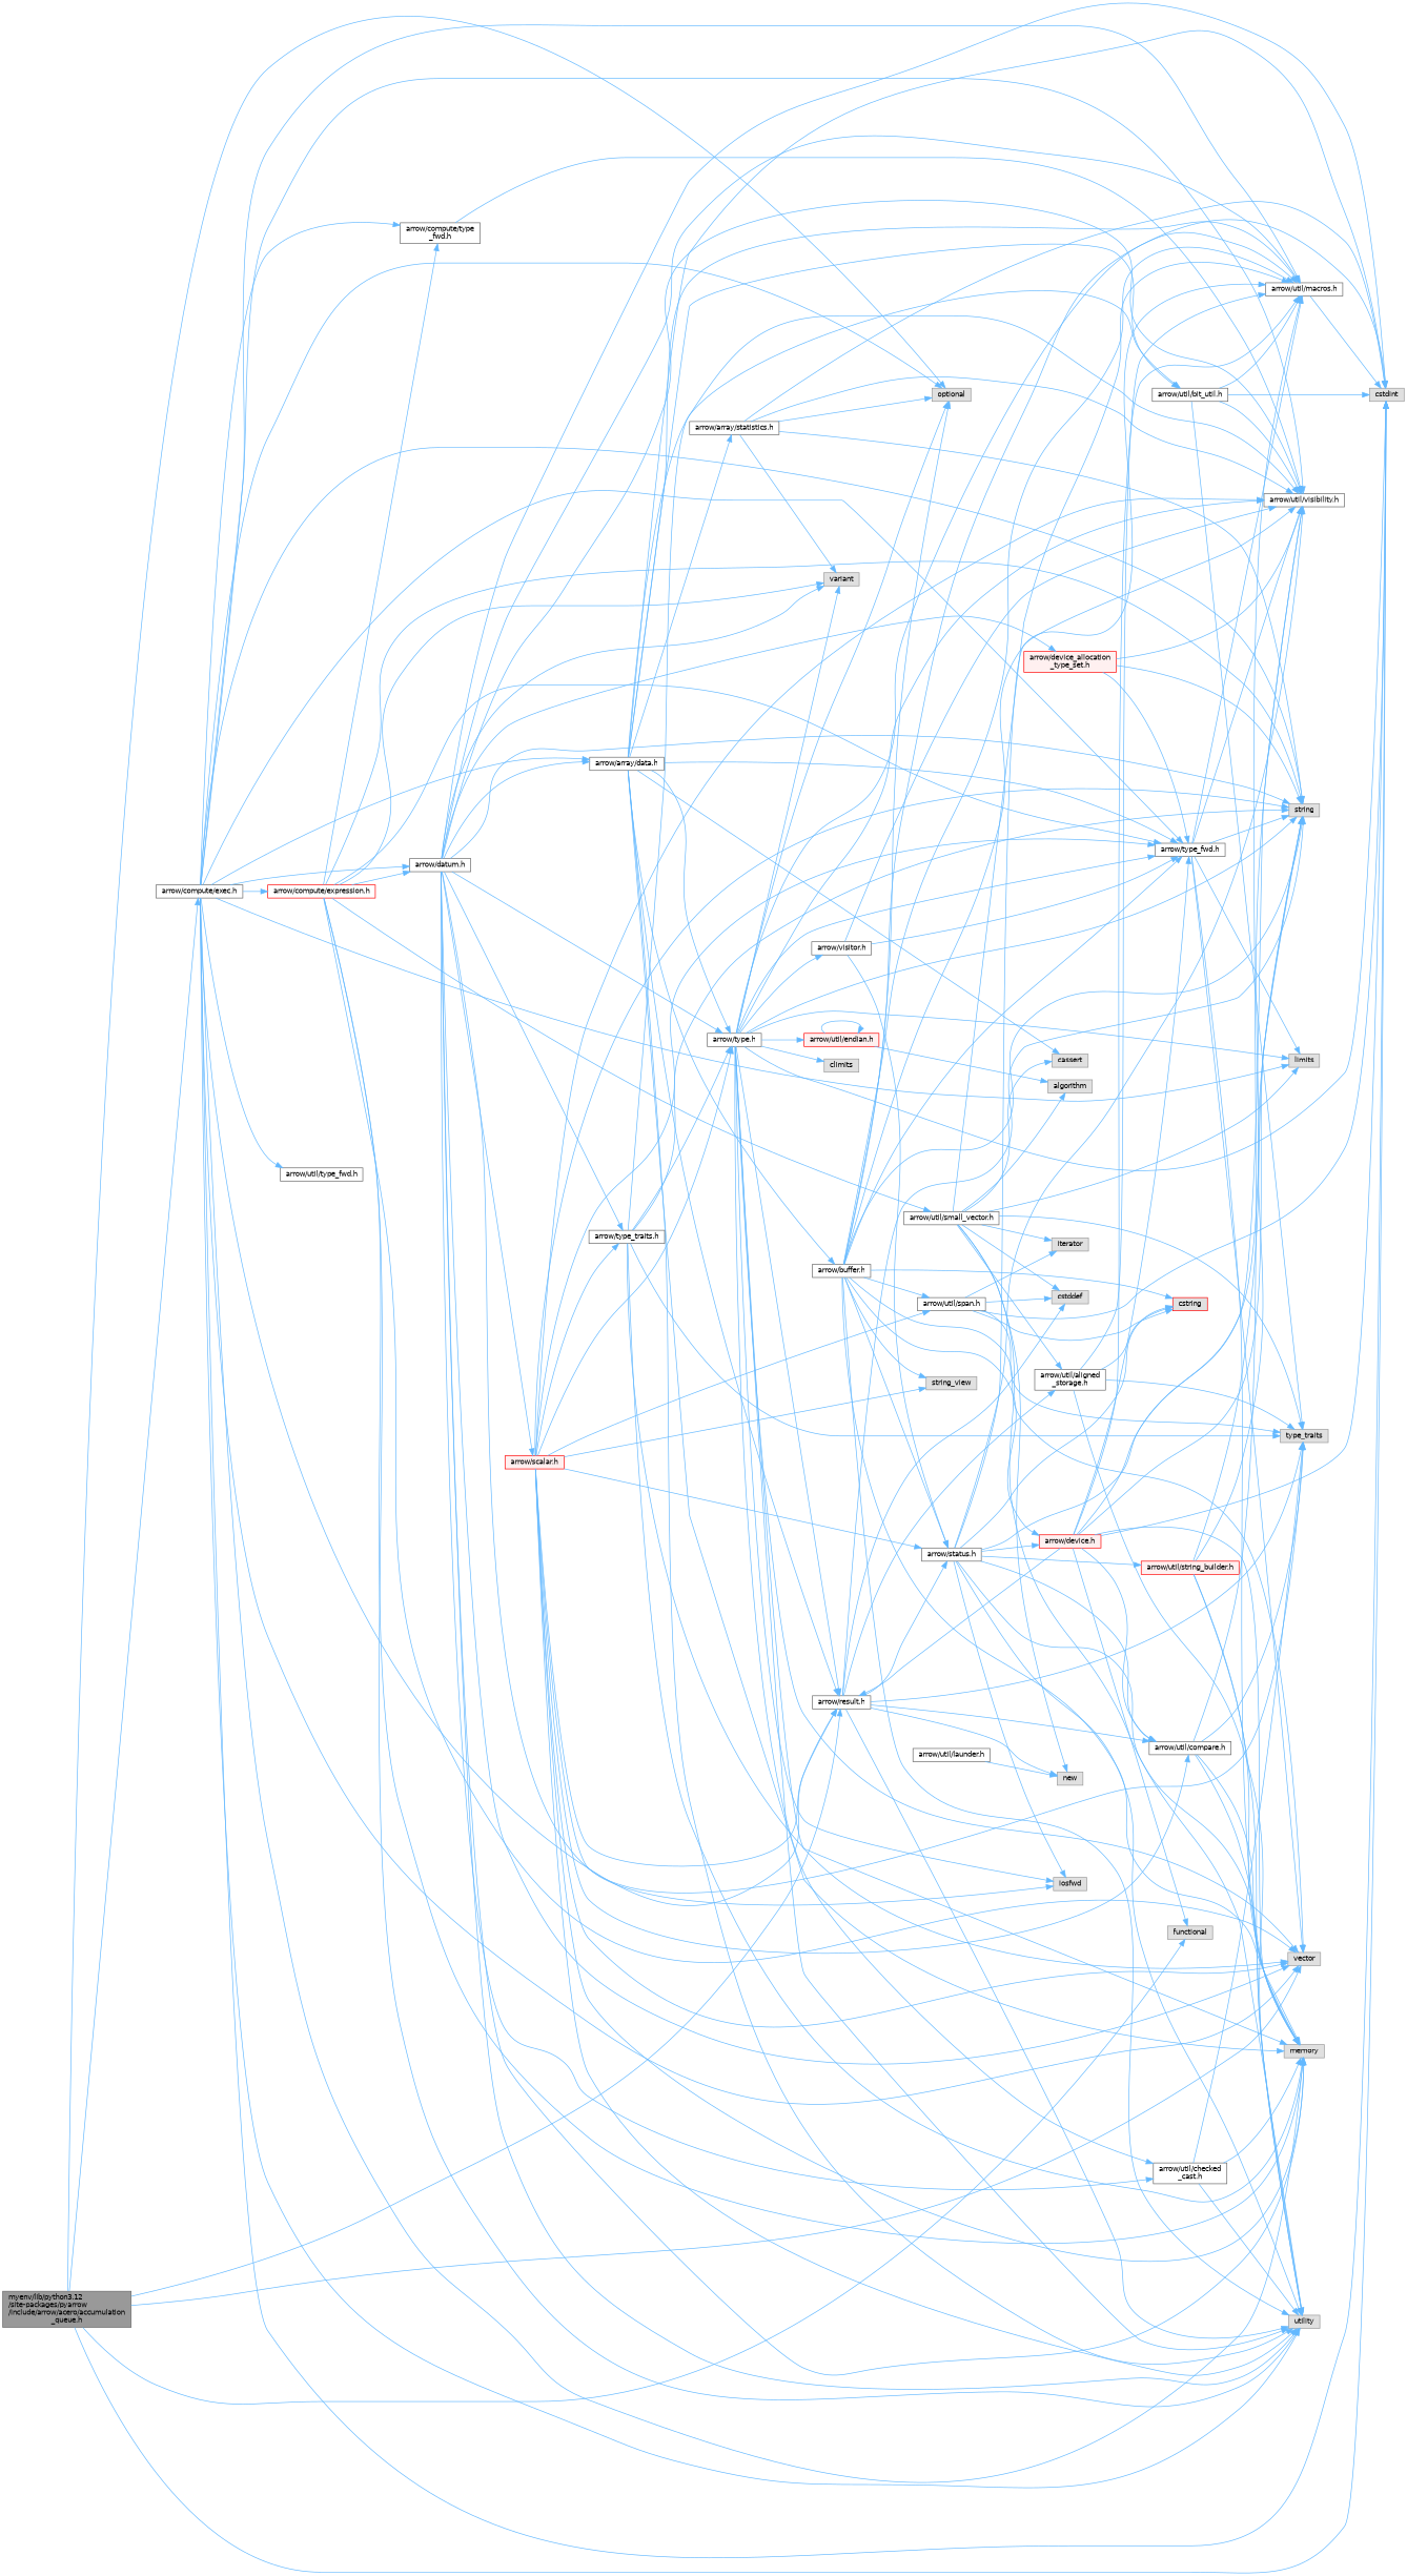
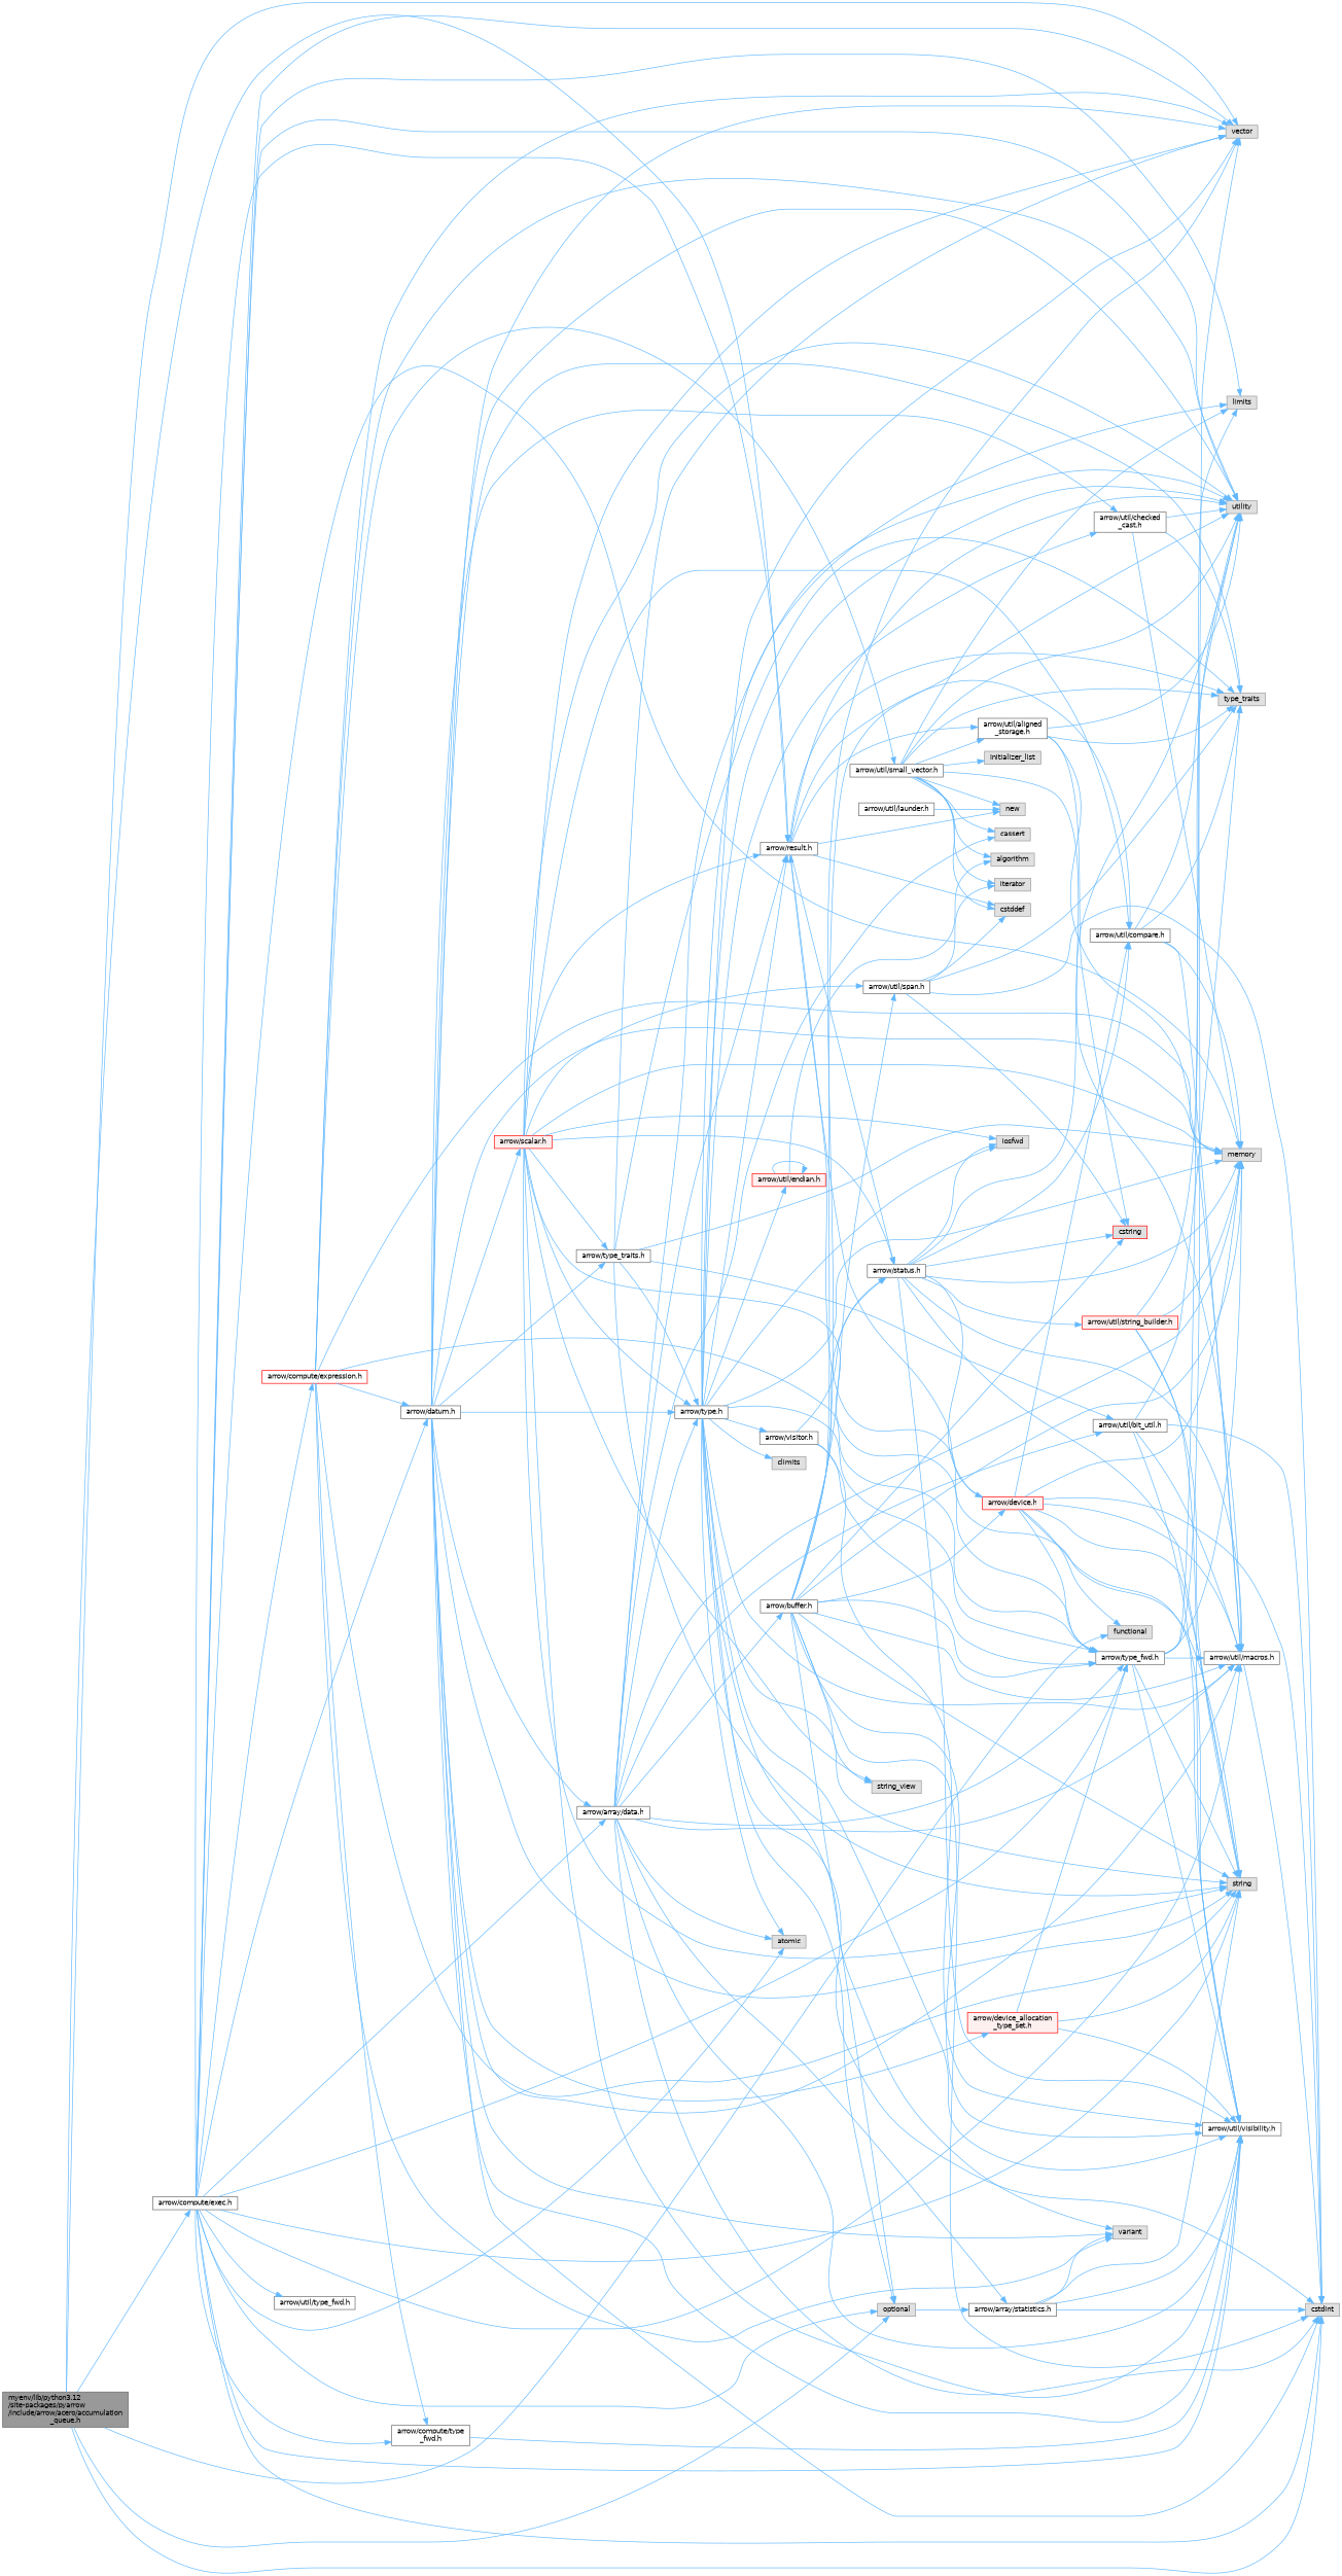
  digraph {
    rankdir=LR
    node [color=grey40 fillcolor=white fontname=Helvetica fontsize=10 shape=box style=filled]
    edge [color=steelblue1 fontname=Helvetica fontsize=10 labelfontname=Helvetica labelfontsize=10 style=solid]
    n1 [color=gray40 fillcolor=grey60 fontcolor=black height=0.2 label="myenv/lib/python3.12\l/site-packages/pyarrow\l/include/arrow/acero/accumulation\l_queue.h" width=0.4]
    n2 [color=grey60 fillcolor="#E0E0E0" height=0.2 label=cstdint width=0.4]
    n3 [color=grey60 fillcolor="#E0E0E0" height=0.2 label=functional width=0.4]
    n4 [color=grey60 fillcolor="#E0E0E0" height=0.2 label=optional width=0.4]
    n5 [color=grey60 fillcolor="#E0E0E0" height=0.2 label=vector width=0.4]
    n6 [height=0.2 label="arrow/compute/exec.h" width=0.4]
    n7 [height=0.2 label="arrow/result.h" width=0.4]
+   n8 [color=grey60 fillcolor="#E0E0E0" height=0.2 label=atomic width=0.4]
    n9 [color=grey60 fillcolor="#E0E0E0" height=0.2 label=limits width=0.4]
    n10 [color=grey60 fillcolor="#E0E0E0" height=0.2 label=memory width=0.4]
    n11 [color=grey60 fillcolor="#E0E0E0" height=0.2 label=string width=0.4]
    n12 [color=grey60 fillcolor="#E0E0E0" height=0.2 label=utility width=0.4]
    n13 [height=0.2 label="arrow/array/data.h" width=0.4]
    n14 [height=0.2 label="arrow/util/visibility.h" width=0.4]
    n15 [height=0.2 label="arrow/util/macros.h" width=0.4]
    n16 [height=0.2 label="arrow/type_fwd.h" width=0.4]
    n17 [color=red height=0.2 label="arrow/compute/expression.h" width=0.4]
    n18 [height=0.2 label="arrow/compute/type\l_fwd.h" width=0.4]
    n19 [height=0.2 label="arrow/datum.h" width=0.4]
    n20 [height=0.2 label="arrow/util/type_fwd.h" width=0.4]
    n21 [height=0.2 label="arrow/status.h" width=0.4]
    n22 [height=0.2 label="arrow/util/compare.h" width=0.4]
    n23 [color=grey60 fillcolor="#E0E0E0" height=0.2 label=cstddef width=0.4]
    n24 [color=grey60 fillcolor="#E0E0E0" height=0.2 label=new width=0.4]
    n25 [color=grey60 fillcolor="#E0E0E0" height=0.2 label=type_traits width=0.4]
    n26 [height=0.2 label="arrow/util/aligned\l_storage.h" width=0.4]
    n27 [color=grey60 fillcolor="#E0E0E0" height=0.2 label=cassert width=0.4]
    n28 [height=0.2 label="arrow/array/statistics.h" width=0.4]
    n29 [height=0.2 label="arrow/buffer.h" width=0.4]
    n30 [height=0.2 label="arrow/type.h" width=0.4]
    n31 [height=0.2 label="arrow/util/bit_util.h" width=0.4]
    n32 [color=grey60 fillcolor="#E0E0E0" height=0.2 label=variant width=0.4]
    n33 [height=0.2 label="arrow/util/small_vector.h" width=0.4]
    n34 [height=0.2 label="arrow/util/checked\l_cast.h" width=0.4]
    n35 [color=red fillcolor="#FFF0F0" height=0.2 label="arrow/device_allocation\l_type_set.h" width=0.4]
    n36 [color=red fillcolor="#FFF0F0" height=0.2 label="arrow/scalar.h" width=0.4]
    n37 [height=0.2 label="arrow/type_traits.h" width=0.4]
    n38 [height=0.2 label="arrow/util/span.h" width=0.4]
    n39 [color=red fillcolor="#E0E0E0" height=0.2 label=cstring width=0.4]
    n40 [color=grey60 fillcolor="#E0E0E0" height=0.2 label=string_view width=0.4]
    n41 [color=red fillcolor="#FFF0F0" height=0.2 label="arrow/device.h" width=0.4]
    n42 [color=grey60 fillcolor="#E0E0E0" height=0.2 label=iterator width=0.4]
    n43 [color=grey60 fillcolor="#E0E0E0" height=0.2 label=iosfwd width=0.4]
    n44 [color=grey60 fillcolor="#E0E0E0" height=0.2 label=climits width=0.4]
    n45 [color=red fillcolor="#FFF0F0" height=0.2 label="arrow/util/endian.h" width=0.4]
    n46 [height=0.2 label="arrow/visitor.h" width=0.4]
    n47 [color=red fillcolor="#FFF0F0" height=0.2 label="arrow/util/string_builder.h" width=0.4]
    n48 [height=0.2 label="arrow/util/launder.h" width=0.4]
    n49 [color=grey60 fillcolor="#E0E0E0" height=0.2 label=algorithm width=0.4]
+   n50 [color=grey60 fillcolor="#E0E0E0" height=0.2 label=initializer_list width=0.4]
    n1 -> n2
    n1 -> n3
    n1 -> n4
    n1 -> n5
    n1 -> n6
    n1 -> n7
    n6 -> n2
    n6 -> n4
    n6 -> n5
    n6 -> n7
+   n6 -> n8
    n6 -> n9
    n6 -> n10
    n6 -> n11
    n6 -> n12
    n6 -> n13
    n6 -> n14
    n6 -> n15
    n6 -> n16
    n6 -> n17
    n6 -> n18
    n6 -> n19
    n6 -> n20
    n7 -> n11
    n7 -> n12
    n7 -> n21
    n7 -> n22
    n7 -> n23
    n7 -> n24
    n7 -> n25
    n7 -> n26
    n13 -> n2
    n13 -> n7
+   n13 -> n8
    n13 -> n10
    n13 -> n12
    n13 -> n14
    n13 -> n15
    n13 -> n16
    n13 -> n27
    n13 -> n28
    n13 -> n29
    n13 -> n30
    n13 -> n31
    n15 -> n2
    n16 -> n5
    n16 -> n9
    n16 -> n10
    n16 -> n11
    n16 -> n14
    n16 -> n15
    n17 -> n5
    n17 -> n10
    n17 -> n11
    n17 -> n12
    n17 -> n16
    n17 -> n18
    n17 -> n19
    n17 -> n32
    n17 -> n33
    n18 -> n14
    n19 -> n2
    n19 -> n5
    n19 -> n10
    n19 -> n11
    n19 -> n12
    n19 -> n13
    n19 -> n14
    n19 -> n15
    n19 -> n25
    n19 -> n30
    n19 -> n32
    n19 -> n34
    n19 -> n35
    n19 -> n36
    n19 -> n37
    n21 -> n10
    n21 -> n11
    n21 -> n12
    n21 -> n14
    n21 -> n15
    n21 -> n22
    n21 -> n39
    n21 -> n41
    n21 -> n43
    n21 -> n47
    n22 -> n10
    n22 -> n12
    n22 -> n15
    n22 -> n25
    n26 -> n12
    n26 -> n15
    n26 -> n25
    n26 -> n39
    n28 -> n2
-   n28 -> n4
+   n4 -> n28
    n28 -> n11
    n28 -> n14
    n28 -> n32
    n29 -> n2
    n29 -> n4
    n29 -> n5
    n29 -> n10
    n29 -> n11
    n29 -> n12
    n29 -> n14
    n29 -> n15
    n29 -> n16
    n29 -> n21
    n29 -> n38
    n29 -> n39
    n29 -> n40
    n29 -> n41
    n30 -> n2
    n30 -> n4
    n30 -> n5
    n30 -> n7
+   n30 -> n8
    n30 -> n9
    n30 -> n10
    n30 -> n11
    n30 -> n12
    n30 -> n14
    n30 -> n15
    n30 -> n16
    n30 -> n32
    n30 -> n34
    n30 -> n43
    n30 -> n44
    n30 -> n45
    n30 -> n46
    n31 -> n2
    n31 -> n14
    n31 -> n15
    n31 -> n25
    n33 -> n9
    n33 -> n12
    n33 -> n15
    n33 -> n23
    n33 -> n24
    n33 -> n25
    n33 -> n26
    n33 -> n27
    n33 -> n42
    n33 -> n49
+   n33 -> n50
    n34 -> n10
    n34 -> n12
    n34 -> n25
    n35 -> n11
    n35 -> n14
    n35 -> n16
    n36 -> n5
    n36 -> n7
    n36 -> n10
    n36 -> n11
    n36 -> n12
    n36 -> n14
    n36 -> n16
    n36 -> n21
    n36 -> n22
    n36 -> n30
    n36 -> n37
    n36 -> n38
    n36 -> n40
    n36 -> n43
    n37 -> n5
    n37 -> n10
    n37 -> n11
    n37 -> n25
    n37 -> n30
    n37 -> n31
    n38 -> n2
    n38 -> n23
    n38 -> n25
    n38 -> n39
    n38 -> n42
    n41 -> n2
    n41 -> n3
    n41 -> n7
    n41 -> n10
    n41 -> n11
    n41 -> n14
    n41 -> n15
    n41 -> n16
    n41 -> n22
    n45 -> n45
    n45 -> n49
    n46 -> n14
    n46 -> n16
    n46 -> n21
    n47 -> n10
    n47 -> n11
    n47 -> n12
    n47 -> n14
    n48 -> n24
  }
